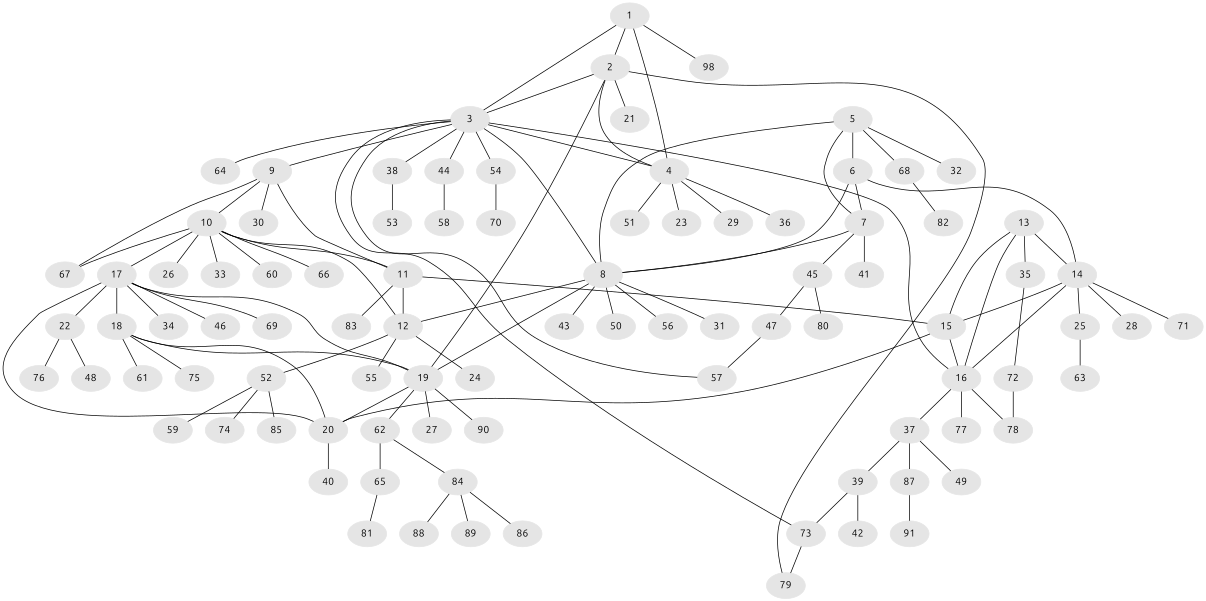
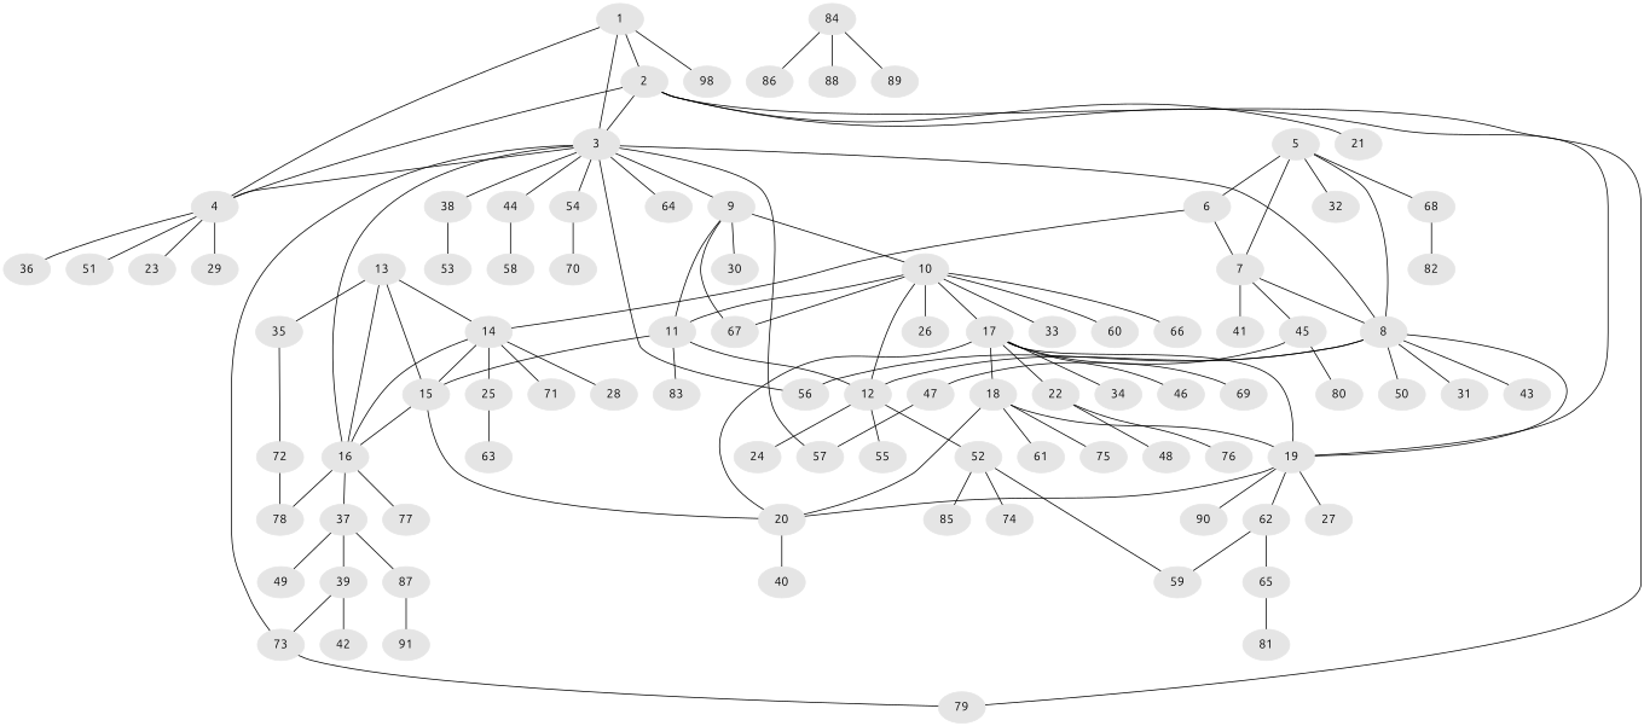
  graph {
    fontname=Ubuntu
    node [color=gray90 fontname=Ubuntu style=filled]
    edge [fontname=Ubuntu]
    1
    2
    3
    4
    n5 [label=98]
    19
    21
    79
    8
    9
    16
    38
    44
    54
    56
    57
    64
    73
    23
    29
    36
    51
    20
    27
    62
    90
    12
    31
    43
    50
    10
    11
    30
    67
    37
    77
    78
    53
    58
    70
    5
    6
    7
    32
    68
    14
    41
    45
    82
    15
    25
    28
    71
    47
    80
    24
    52
    55
    17
    26
    33
    60
    66
    83
    18
    22
    34
    46
    69
    59
    74
    85
    13
    35
    72
    63
    40
    39
    49
    87
    61
    75
    48
    76
    65
    84
    42
    91
    81
    86
    88
    89
    1 -- 2
    1 -- 3
    1 -- 4
    1 -- n5
    2 -- 3
    2 -- 4
    2 -- 19
    2 -- 21
    2 -- 79
    3 -- 4
    3 -- 8
    3 -- 9
    3 -- 16
    3 -- 38
    3 -- 44
    3 -- 54
+   3 -- 56
    3 -- 57
    3 -- 64
    3 -- 73
    4 -- 23
    4 -- 29
    4 -- 36
    4 -- 51
    19 -- 20
    19 -- 27
    19 -- 62
    19 -- 90
    8 -- 19
    8 -- 56
    8 -- 12
    8 -- 31
    8 -- 43
    8 -- 50
    9 -- 10
    9 -- 11
    9 -- 30
    9 -- 67
    16 -- 37
    16 -- 77
    16 -- 78
    38 -- 53
    44 -- 58
    54 -- 70
    73 -- 79
    20 -- 40
    62 -- 65
-   62 -- 84
+   62 -- 59
    12 -- 24
    12 -- 52
    12 -- 55
    10 -- 12
    10 -- 11
    10 -- 67
    10 -- 17
    10 -- 26
    10 -- 33
    10 -- 60
    10 -- 66
    11 -- 12
    11 -- 15
    11 -- 83
    37 -- 39
    37 -- 49
    37 -- 87
    5 -- 8
    5 -- 6
    5 -- 7
    5 -- 32
    5 -- 68
-   6 -- 8
    6 -- 7
    6 -- 14
    7 -- 8
    7 -- 41
    7 -- 45
    68 -- 82
    14 -- 16
    14 -- 15
    14 -- 25
    14 -- 28
    14 -- 71
    45 -- 47
    45 -- 80
    15 -- 16
    15 -- 20
    25 -- 63
    47 -- 57
    52 -- 59
    52 -- 74
    52 -- 85
    17 -- 19
    17 -- 20
    17 -- 18
    17 -- 22
    17 -- 34
    17 -- 46
    17 -- 69
    18 -- 19
    18 -- 20
    18 -- 61
    18 -- 75
    22 -- 48
    22 -- 76
    13 -- 16
    13 -- 14
    13 -- 15
    13 -- 35
    35 -- 72
    72 -- 78
    39 -- 73
    39 -- 42
    87 -- 91
    65 -- 81
    84 -- 86
    84 -- 88
    84 -- 89
  }
